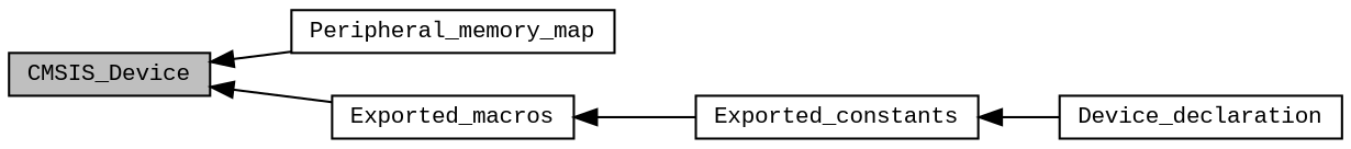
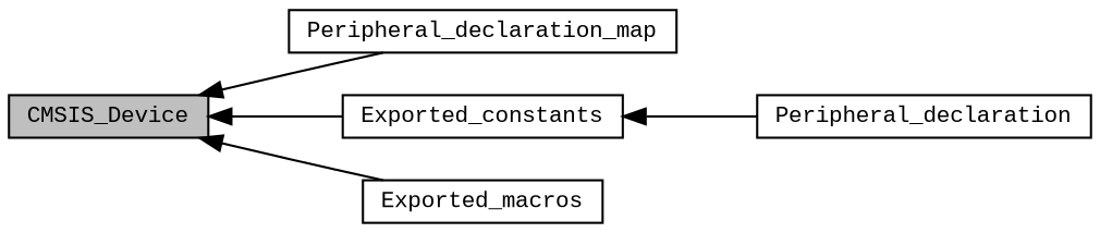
  digraph {
    fontname="Liberation Mono"
    rankdir=LR
    node [color=black fillcolor=white fontname="Liberation Mono" fontsize=10 shape=record style=filled]
    edge [dir=back fontname="Liberation Mono" fontsize=10 labelfontname=Helvetica labelfontsize=10 shape=plaintext style=solid]
-   n1 [height=0.2 label=Peripheral_memory_map width=0.4]
+   n1 [height=0.2 label=Peripheral_declaration_map width=0.4]
    n2 [height=0.2 label=Exported_constants width=0.4]
-   n3 [height=0.2 label=Device_declaration width=0.4]
+   n3 [height=0.2 label=Peripheral_declaration width=0.4]
    n4 [height=0.2 label=Exported_macros width=0.4]
    n5 [fillcolor=grey75 fontcolor=black height=0.2 label=CMSIS_Device width=0.4]
    n2 -> n3
    n5 -> n1
-   n4 -> n2
+   n5 -> n2
    n5 -> n4
  }
